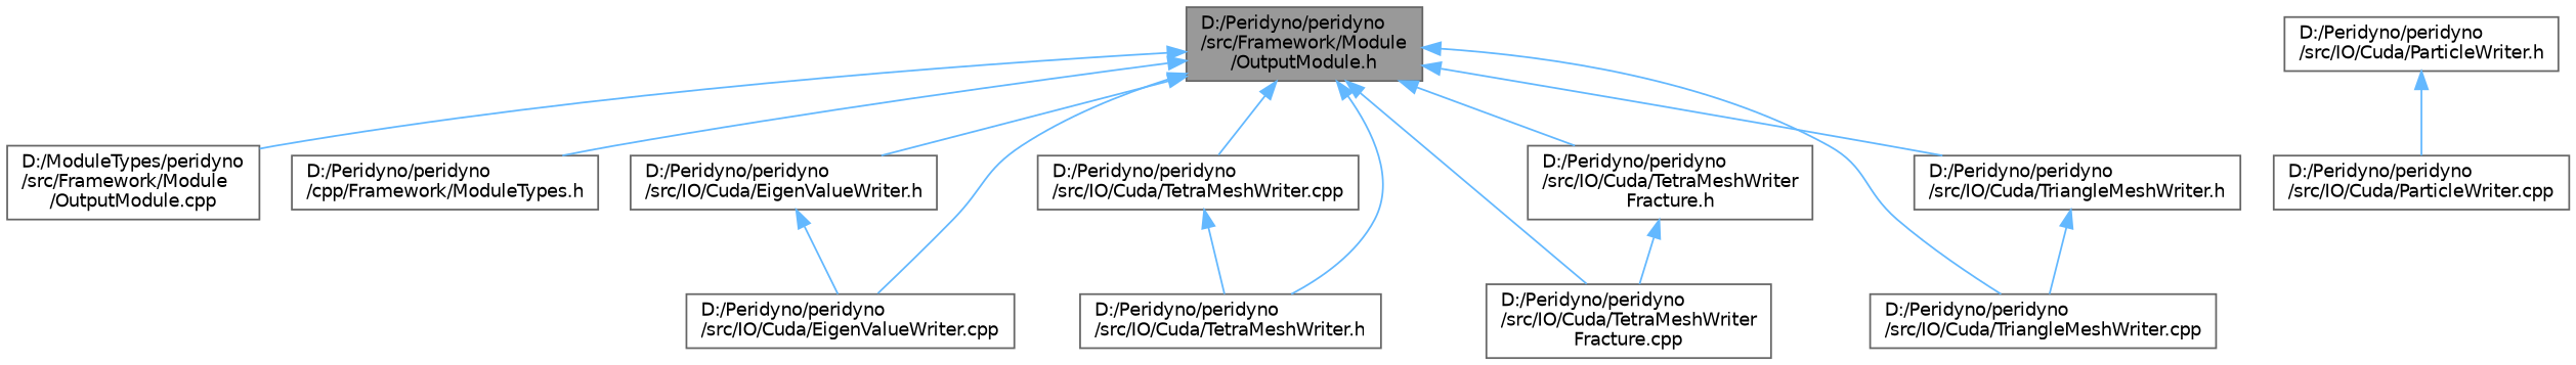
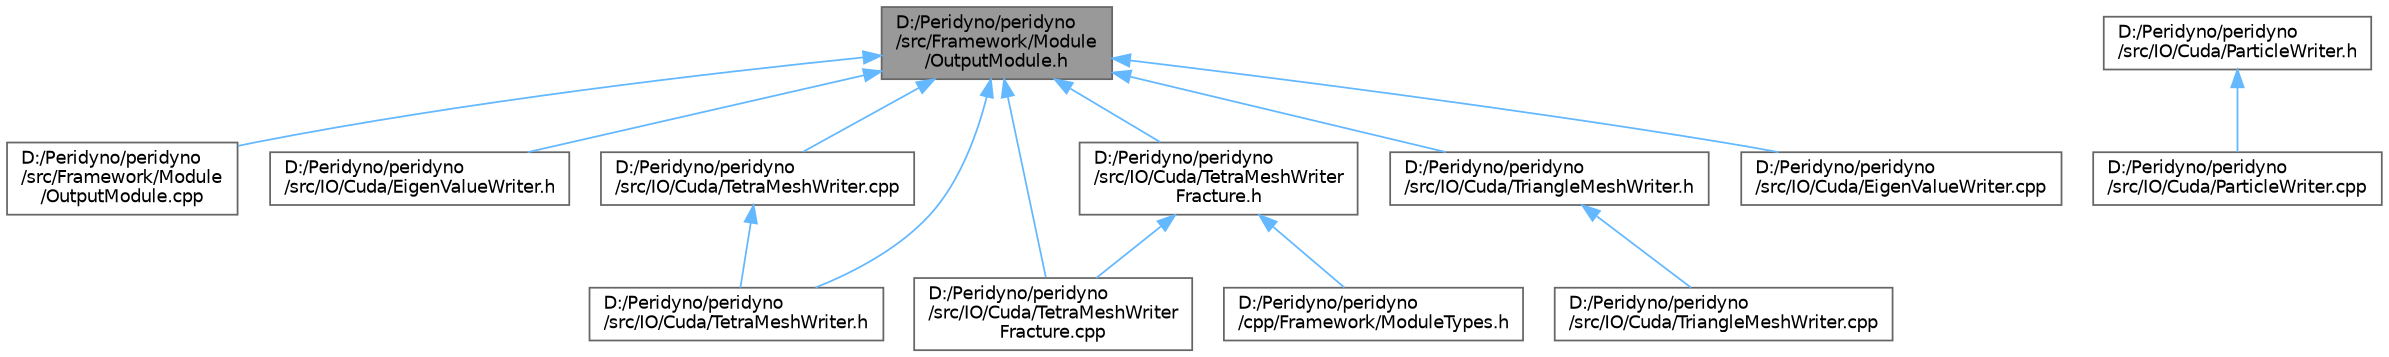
  digraph {
    node [color=grey40 fillcolor=white fontname=Helvetica fontsize=10 shape=box style=filled]
    edge [color=steelblue1 dir=back fontname=Helvetica fontsize=10 labelfontname=Helvetica labelfontsize=10 style=solid]
    n1 [color=gray40 fillcolor=grey60 fontcolor=black height=0.2 label="D:/Peridyno/peridyno\l/src/Framework/Module\l/OutputModule.h" width=0.4]
-   n2 [height=0.2 label="D:/ModuleTypes/peridyno\l/src/Framework/Module\l/OutputModule.cpp" width=0.4]
+   n2 [height=0.2 label="D:/Peridyno/peridyno\l/src/Framework/Module\l/OutputModule.cpp" width=0.4]
    n3 [height=0.2 label="D:/Peridyno/peridyno\l/cpp/Framework/ModuleTypes.h" width=0.4]
    n4 [height=0.2 label="D:/Peridyno/peridyno\l/src/IO/Cuda/EigenValueWriter.h" width=0.4]
    n5 [height=0.2 label="D:/Peridyno/peridyno\l/src/IO/Cuda/TetraMeshWriter.cpp" width=0.4]
    n6 [height=0.2 label="D:/Peridyno/peridyno\l/src/IO/Cuda/TetraMeshWriter.h" width=0.4]
    n7 [height=0.2 label="D:/Peridyno/peridyno\l/src/IO/Cuda/TetraMeshWriter\lFracture.cpp" width=0.4]
    n8 [height=0.2 label="D:/Peridyno/peridyno\l/src/IO/Cuda/TetraMeshWriter\lFracture.h" width=0.4]
    n9 [height=0.2 label="D:/Peridyno/peridyno\l/src/IO/Cuda/TriangleMeshWriter.cpp" width=0.4]
    n10 [height=0.2 label="D:/Peridyno/peridyno\l/src/IO/Cuda/TriangleMeshWriter.h" width=0.4]
    n11 [height=0.2 label="D:/Peridyno/peridyno\l/src/IO/Cuda/EigenValueWriter.cpp" width=0.4]
    n12 [height=0.2 label="D:/Peridyno/peridyno\l/src/IO/Cuda/ParticleWriter.h" width=0.4]
    n13 [height=0.2 label="D:/Peridyno/peridyno\l/src/IO/Cuda/ParticleWriter.cpp" width=0.4]
    n1 -> n2
-   n1 -> n3
+   n8 -> n3
    n1 -> n4
    n1 -> n5
    n1 -> n6
    n1 -> n7
    n1 -> n8
-   n1 -> n9
    n1 -> n10
    n1 -> n11
-   n4 -> n11
    n5 -> n6
    n8 -> n7
    n10 -> n9
    n12 -> n13
  }
